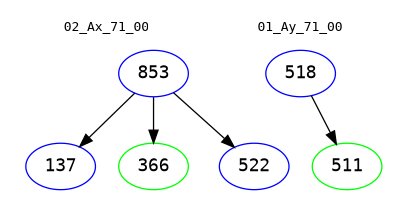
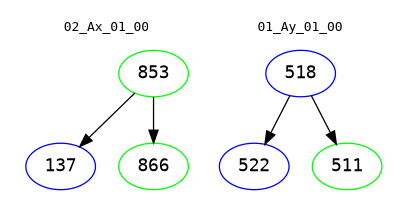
  digraph {
    fontname="DejaVu Sans Mono"
    node [color=blue fontname="DejaVu Sans Mono"]
    edge [color=black fontname="DejaVu Sans Mono"]
-   n1 [label=853]
+   n1 [color=green label=853]
    n2 [label=137]
-   n3 [color=green label=366]
+   n3 [color=green label=866]
    n4 [label=518]
    n5 [color=green label=511]
    n6 [label=522]
    subgraph cluster_1 {
      color=white
      fontsize=10
-     label="02_Ax_71_00"
+     label="02_Ax_01_00"
      n1
      n2
      n3
    }
    subgraph cluster_2 {
      color=white
      fontsize=10
-     label="01_Ay_71_00"
+     label="01_Ay_01_00"
      n4
      n5
      n6
    }
    n1 -> n2
    n1 -> n3
    n4 -> n5
-   n1 -> n6
+   n4 -> n6
  }
